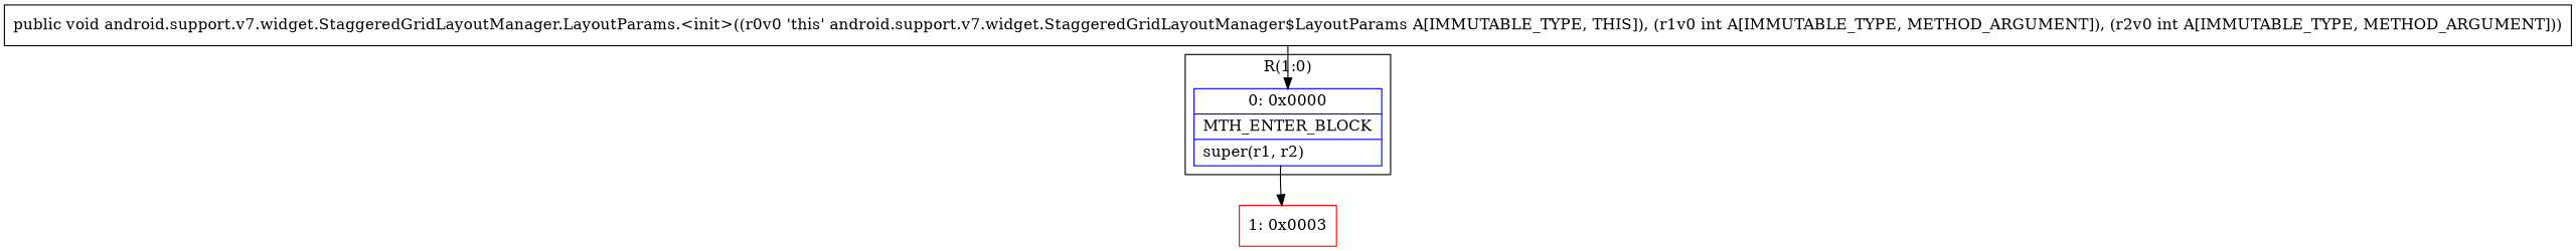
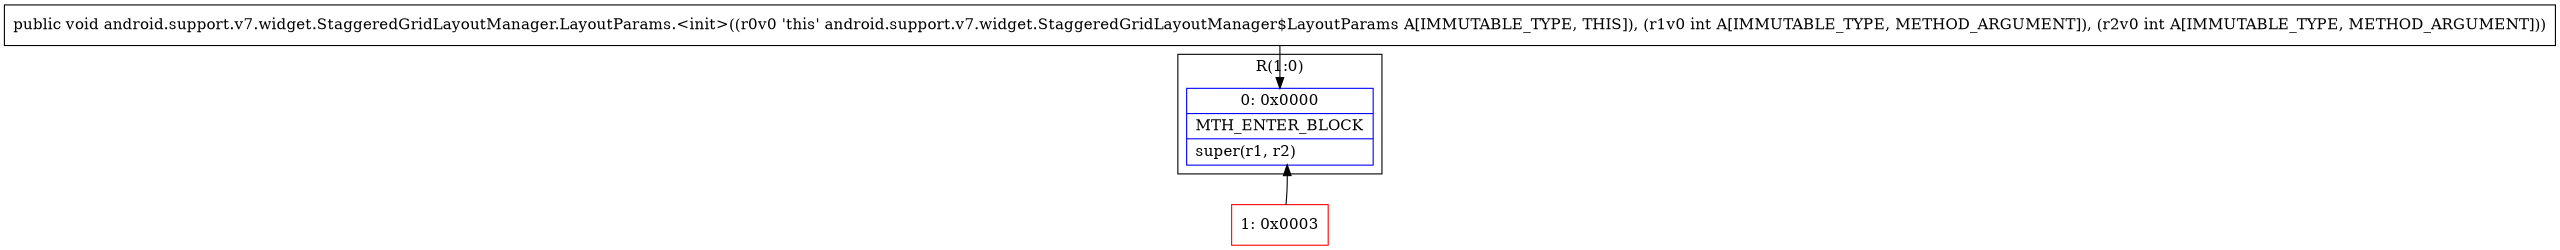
  digraph {
    node [shape=record]
    n1 [color=blue label="{0\:\ 0x0000|MTH_ENTER_BLOCK\l|super(r1, r2)\l}"]
    n2 [color=red label="{1\:\ 0x0003}"]
    n3 [label="{public void android.support.v7.widget.StaggeredGridLayoutManager.LayoutParams.\<init\>((r0v0 'this' android.support.v7.widget.StaggeredGridLayoutManager$LayoutParams A[IMMUTABLE_TYPE, THIS]), (r1v0 int A[IMMUTABLE_TYPE, METHOD_ARGUMENT]), (r2v0 int A[IMMUTABLE_TYPE, METHOD_ARGUMENT])) }"]
    subgraph cluster_1 {
      label="R(1:0)"
      n1
    }
-   n1 -> n2
+   n2 -> n1
    n3 -> n1
  }
